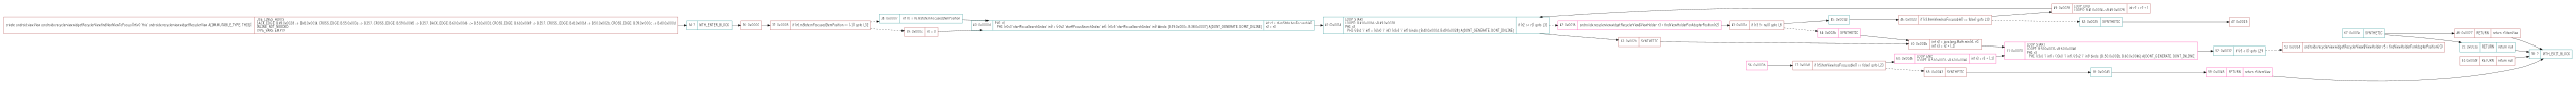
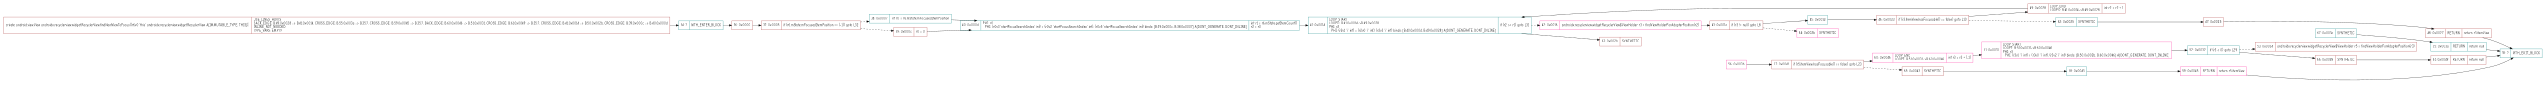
  digraph {
    fontname="Comic Neue"
    rankdir=LR
    node [color=brown fontname="Comic Neue" shape=record]
    edge [fontname="Comic Neue"]
    n1 [color=teal label="{34\:\ ?|MTH_ENTER_BLOCK\l}"]
    n2 [label="{36\:\ 0x0000}"]
    n3 [label="{37\:\ 0x0005|if (r6.mState.mFocusedItemPosition == (\-1)) goto L32\l}"]
    n4 [color=teal label="{38\:\ 0x0007|int r0 = r6.mState.mFocusedItemPosition\l}"]
    n5 [label="{39\:\ 0x000c|r0 = 0\l}"]
-   n6 [color=teal label="{40\:\ 0x000d|PHI: r0 \l  PHI: (r0v3 'startFocusSearchIndex' int) = (r0v2 'startFocusSearchIndex' int), (r0v5 'startFocusSearchIndex' int) binds: [B:39:0x000c, B:38:0x0007] A[DONT_GENERATE, DONT_INLINE]\l|int r1 = r6.mState.hasFocusable()\lr2 = r0\l}"]
+   n6 [color=teal label="{40\:\ 0x000d|PHI: r0 \l  PHI: (r0v3 'startFocusSearchIndex' int) = (r0v2 'startFocusSearchIndex' int), (r0v5 'startFocusSearchIndex' int) binds: [B:39:0x000c, B:38:0x0007] A[DONT_GENERATE, DONT_INLINE]\l|int r1 = r6.mState.getItemCount()\lr2 = r0\l}"]
    n7 [color=teal label="{41\:\ 0x0014|LOOP_START\lLOOP:0: B:41:0x0014\-\>B:49:0x0028\lPHI: r2 \l  PHI: (r2v1 'i' int) = (r2v0 'i' int), (r2v3 'i' int) binds: [B:40:0x000d, B:49:0x0028] A[DONT_GENERATE, DONT_INLINE]\l|if (r2 \>= r1) goto L31\l}"]
    n8 [color=deeppink label="{42\:\ 0x0016|androidx.recyclerview.widget.RecyclerView$ViewHolder r3 = findViewHolderForAdapterPosition(r2)\l}"]
    n9 [label="{63\:\ 0x002b|SYNTHETIC\l}"]
    n10 [label="{43\:\ 0x001a|if (r3 != null) goto L8\l}"]
-   n11 [label="{50\:\ 0x002b|int r2 = java.lang.Math.min(r1, r0)\lint r3 = r2 + (\-1)\l}"]
    n12 [color=teal label="{45\:\ 0x001d}"]
    n13 [color=deeppink label="{64\:\ 0x002b|SYNTHETIC\l}"]
    n14 [label="{46\:\ 0x0023|if (r3.itemView.hasFocusable() == false) goto L10\l}"]
    n15 [label="{49\:\ 0x0028|LOOP_END\lLOOP:0: B:41:0x0014\-\>B:49:0x0028\l|int r2 = r2 + 1\l}"]
    n16 [color=teal label="{62\:\ 0x0025|SYNTHETIC\l}"]
    n17 [label="{47\:\ 0x0025}"]
    n18 [label="{48\:\ 0x0027|RETURN\l|return r3.itemView\l}"]
    n19 [color=teal label="{35\:\ ?|MTH_EXIT_BLOCK\l}"]
    n20 [color=deeppink label="{51\:\ 0x0031|LOOP_START\lLOOP:1: B:51:0x0031\-\>B:60:0x0046\lPHI: r3 \l  PHI: (r3v1 'i' int) = (r3v0 'i' int), (r3v2 'i' int) binds: [B:50:0x002b, B:60:0x0046] A[DONT_GENERATE, DONT_INLINE]\l}"]
    n21 [color=teal label="{52\:\ 0x0032|if (r3 \< 0) goto L29\l}"]
    n22 [label="{53\:\ 0x0034|androidx.recyclerview.widget.RecyclerView$ViewHolder r5 = findViewHolderForAdapterPosition(r3)\l}"]
+   n23 [label="{66\:\ 0x0049|SYNTHETIC\l}"]
    n24 [label="{61\:\ 0x0049|RETURN\l|return null\l}"]
    n25 [color=deeppink label="{56\:\ 0x003b}"]
    n26 [label="{57\:\ 0x0041|if (r5.itemView.hasFocusable() == false) goto L23\l}"]
    n27 [color=teal label="{67\:\ 0x003a|SYNTHETIC\l}"]
    n28 [color=teal label="{55\:\ 0x003a|RETURN\l|return null\l}"]
    n29 [color=deeppink label="{60\:\ 0x0046|LOOP_END\lLOOP:1: B:51:0x0031\-\>B:60:0x0046\l|int r3 = r3 + (\-1)\l}"]
    n30 [label="{65\:\ 0x0043|SYNTHETIC\l}"]
    n31 [color=teal label="{58\:\ 0x0043}"]
    n32 [color=deeppink label="{59\:\ 0x0045|RETURN\l|return r5.itemView\l}"]
    n33 [label="{private android.view.View androidx.recyclerview.widget.RecyclerView.findNextViewToFocus((r6v0 'this' androidx.recyclerview.widget.RecyclerView A[IMMUTABLE_TYPE, THIS]))  | USE_LINES_HINTS\lBACK_EDGE: B:49:0x0028 \-\> B:41:0x0014, CROSS_EDGE: B:55:0x003a \-\> B:35:?, CROSS_EDGE: B:59:0x0045 \-\> B:35:?, BACK_EDGE: B:60:0x0046 \-\> B:51:0x0031, CROSS_EDGE: B:61:0x0049 \-\> B:35:?, CROSS_EDGE: B:41:0x0014 \-\> B:50:0x002b, CROSS_EDGE: B:39:0x000c \-\> B:40:0x000d\lINLINE_NOT_NEEDED\lTYPE_VARS: EMPTY\l}"]
    n1 -> n2
    n2 -> n3
    n3 -> n4 [style=dashed]
    n3 -> n5 [style=dashed]
    n4 -> n6
    n5 -> n6
    n6 -> n7
    n7 -> n8 [style=dashed]
    n7 -> n9
    n8 -> n10
-   n9 -> n11
    n10 -> n12
    n10 -> n13 [style=dashed]
-   n11 -> n20
    n12 -> n14
-   n13 -> n11
    n14 -> n15
    n14 -> n16 [style=dashed]
    n15 -> n7
    n16 -> n17
-   n27 -> n18
+   n17 -> n18
    n18 -> n19
    n20 -> n21
    n21 -> n22 [style=dashed]
+   n21 -> n23
+   n23 -> n24
    n24 -> n19
    n25 -> n26
    n26 -> n29
    n26 -> n30 [style=dashed]
    n27 -> n28
    n28 -> n19
    n29 -> n20
    n30 -> n31
    n31 -> n32
    n32 -> n19
    n33 -> n1
  }
